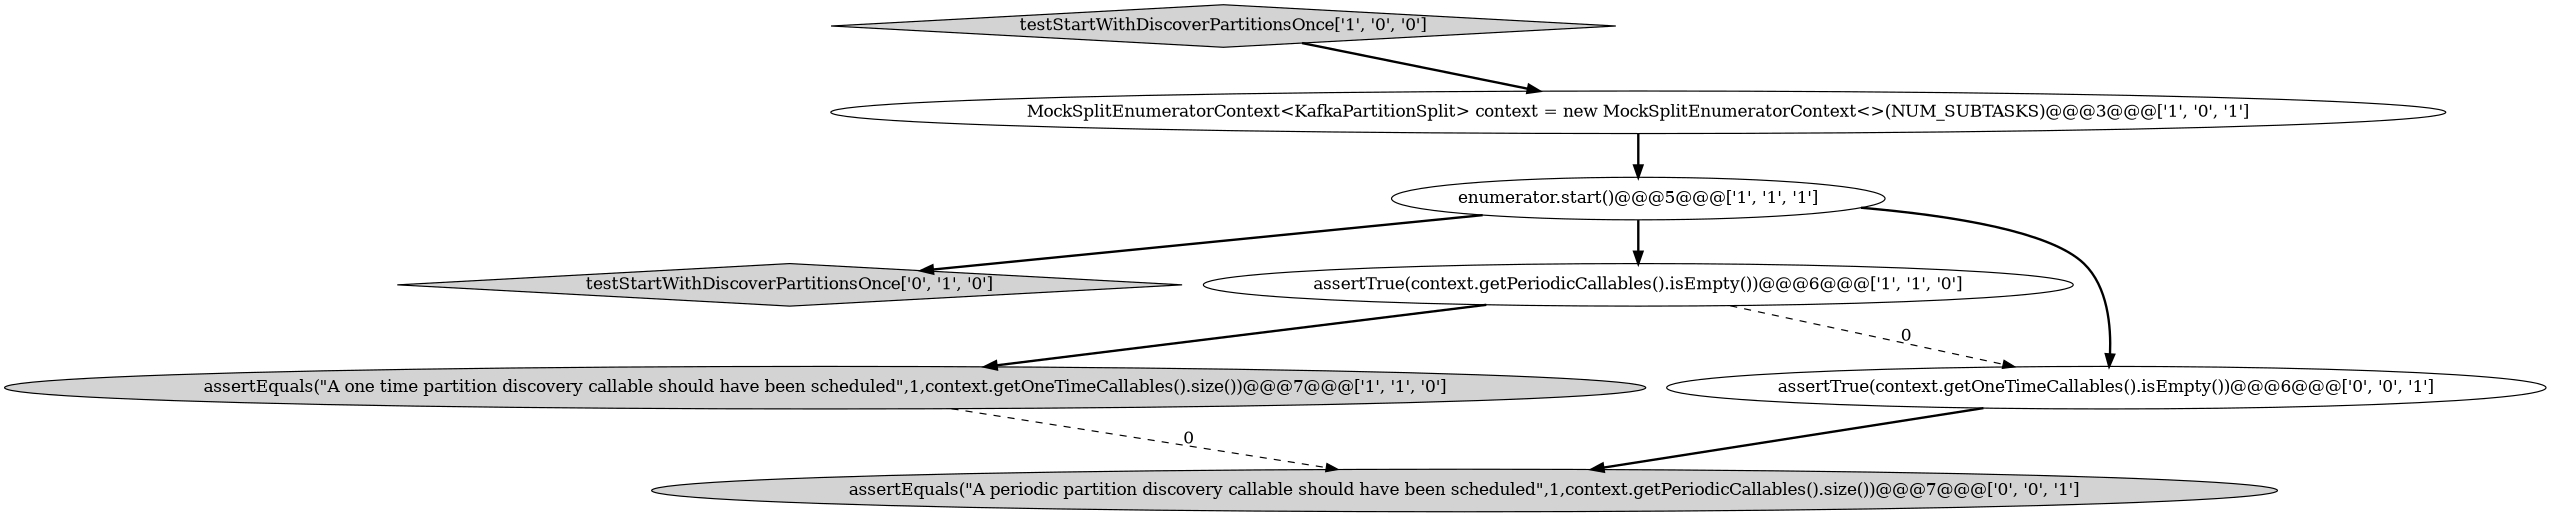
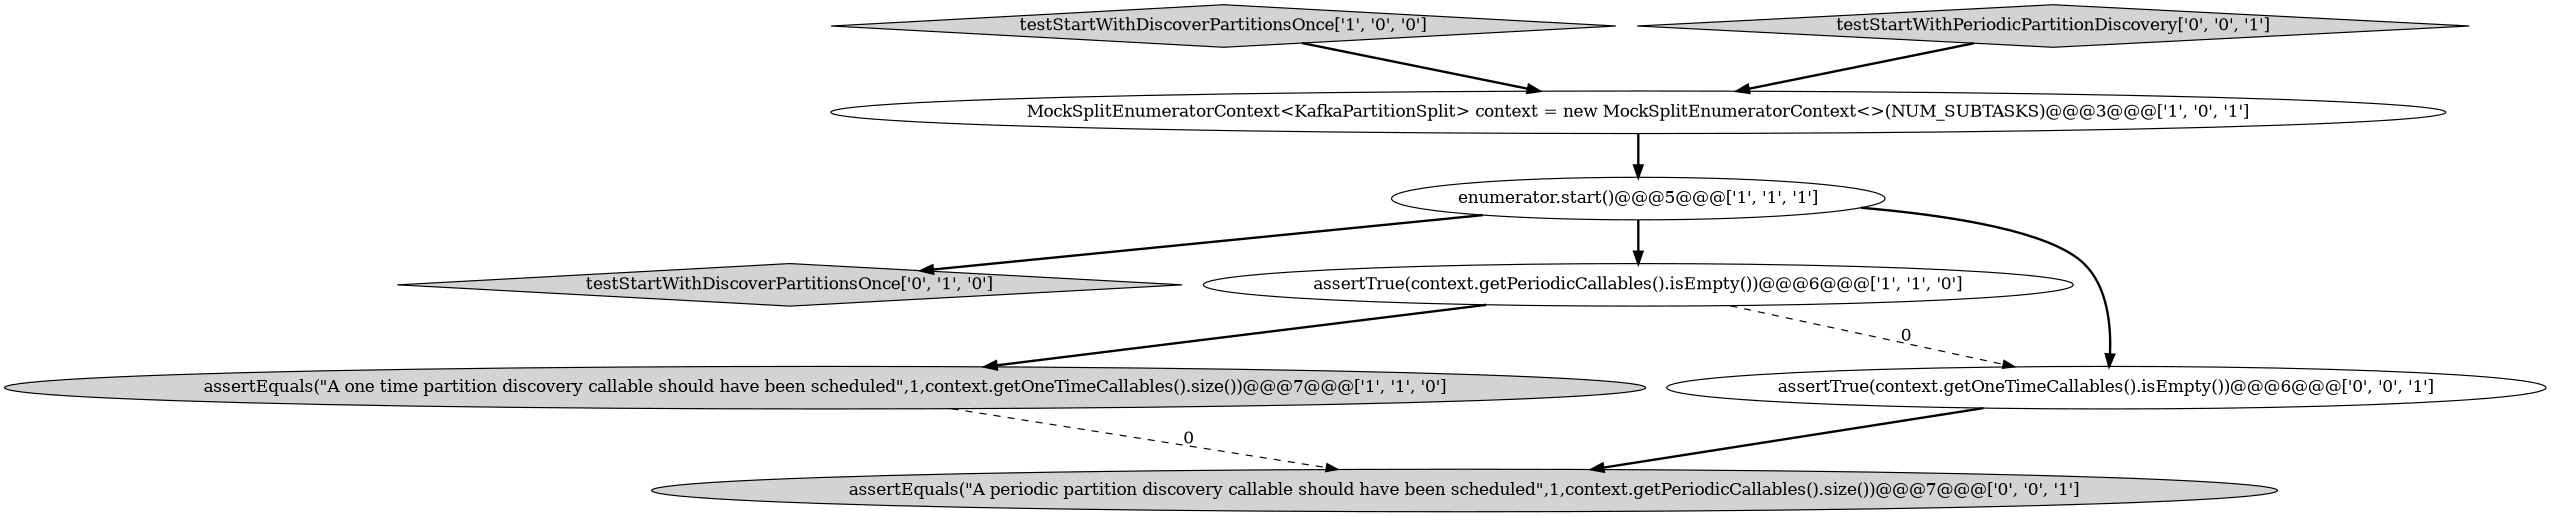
  digraph {
    node [fillcolor=lightgray shape=ellipse style=filled]
    edge [style=bold]
    n1 [label="testStartWithDiscoverPartitionsOnce['0', '1', '0']" shape=diamond]
    n2 [fillcolor=white label="enumerator.start()@@@5@@@['1', '1', '1']"]
    n3 [fillcolor=white label="assertTrue(context.getPeriodicCallables().isEmpty())@@@6@@@['1', '1', '0']"]
    n4 [fillcolor=white label="assertTrue(context.getOneTimeCallables().isEmpty())@@@6@@@['0', '0', '1']"]
    n5 [label="assertEquals(\"A periodic partition discovery callable should have been scheduled\",1,context.getPeriodicCallables().size())@@@7@@@['0', '0', '1']"]
    n6 [label="assertEquals(\"A one time partition discovery callable should have been scheduled\",1,context.getOneTimeCallables().size())@@@7@@@['1', '1', '0']"]
    n7 [label="testStartWithDiscoverPartitionsOnce['1', '0', '0']" shape=diamond]
    n8 [fillcolor=white label="MockSplitEnumeratorContext<KafkaPartitionSplit> context = new MockSplitEnumeratorContext<>(NUM_SUBTASKS)@@@3@@@['1', '0', '1']"]
+   n9 [label="testStartWithPeriodicPartitionDiscovery['0', '0', '1']" shape=diamond]
    n2 -> n1
    n2 -> n3
    n2 -> n4
    n3 -> n4 [label=0 style=dashed]
    n3 -> n6
    n4 -> n5
    n6 -> n5 [label=0 style=dashed]
    n7 -> n8
    n8 -> n2
+   n9 -> n8
  }
